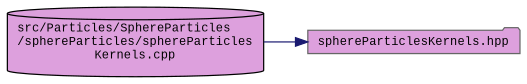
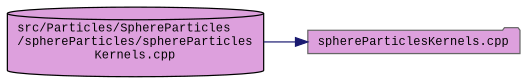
  digraph {
    rankdir=LR
    fontname="Liberation Mono"
    node [fillcolor=plum fontname="Liberation Mono" fontsize=10 style=filled]
    n1 [color=black fontcolor=black height=0.2 label="src/Particles/SphereParticles\l/sphereParticles/sphereParticles\lKernels.cpp" shape=cylinder width=0.4]
-   n2 [color=gray40 height=0.2 label="sphereParticlesKernels.hpp" shape=folder width=0.4]
+   n2 [color=gray40 height=0.2 label="sphereParticlesKernels.cpp" shape=folder width=0.4]
    n1 -> n2 [color=midnightblue fontname="Liberation Mono" fontsize=10 labelfontname=Helvetica labelfontsize=10 style=solid arrowhead=normal]
  }
